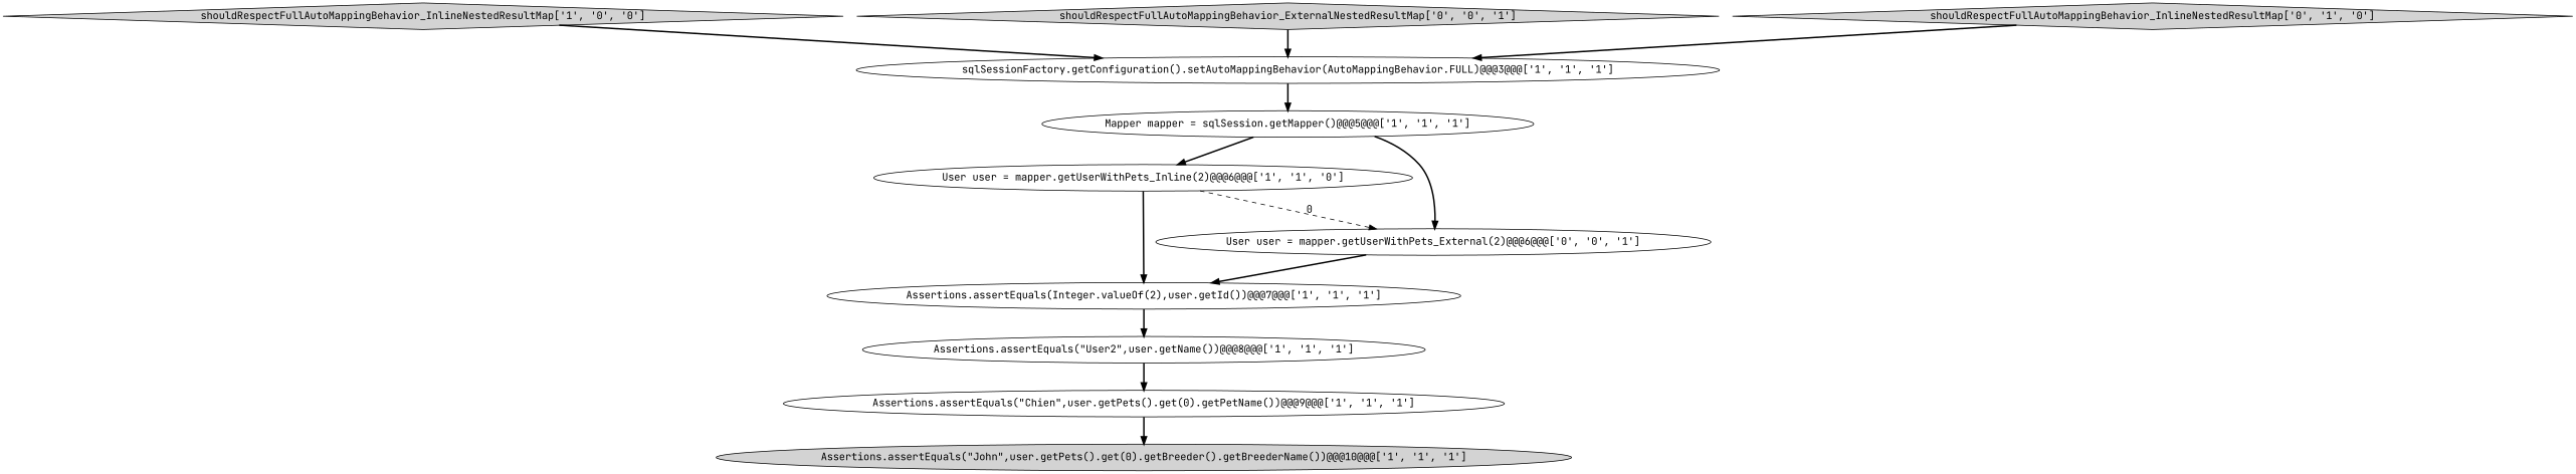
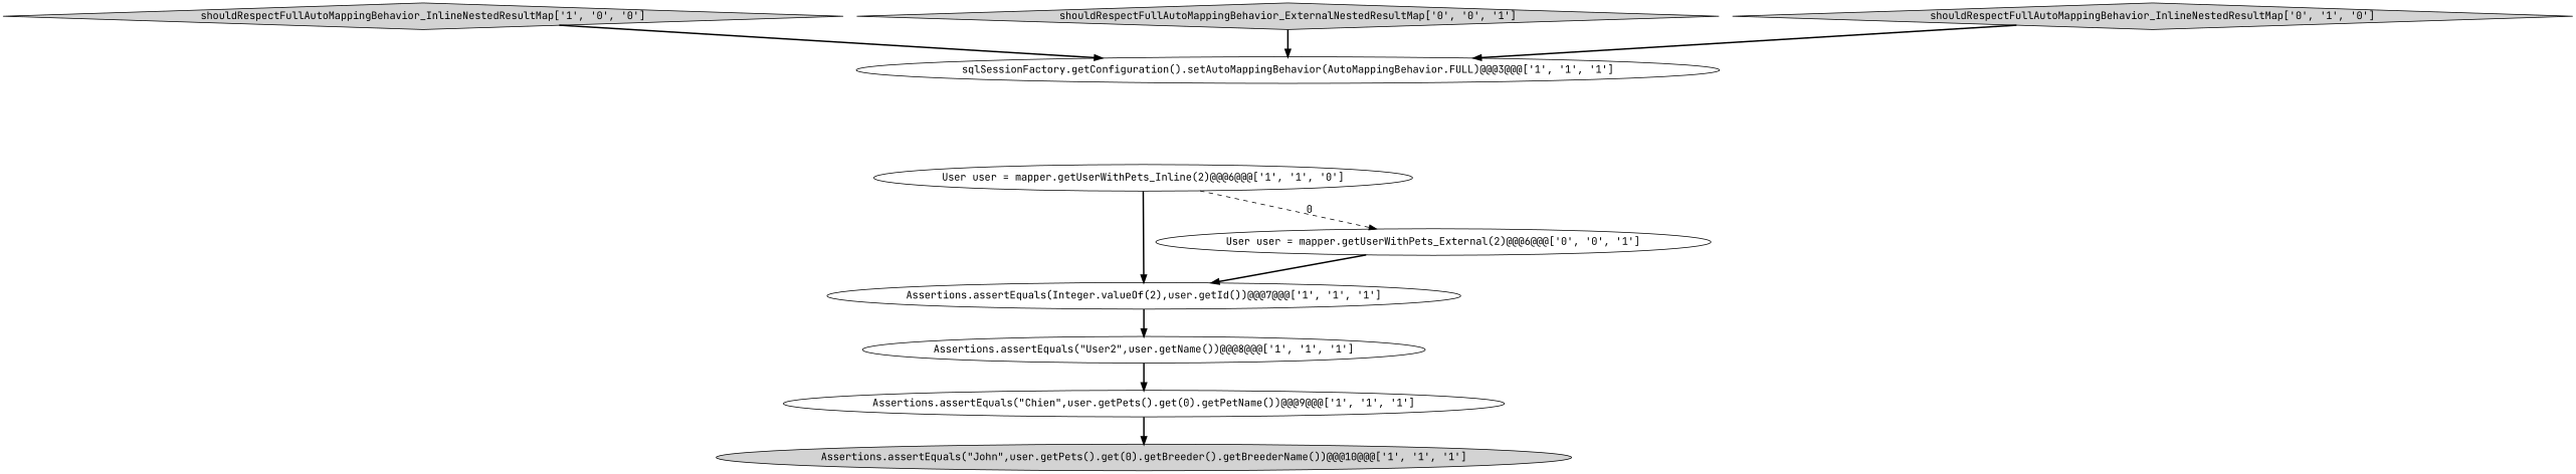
  digraph {
    fontname="JetBrains Mono"
    node [fillcolor=white shape=ellipse style=filled fontname="JetBrains Mono"]
    edge [style=bold fontname="JetBrains Mono"]
    n1 [fillcolor=lightgray label="shouldRespectFullAutoMappingBehavior_InlineNestedResultMap['1', '0', '0']" shape=diamond]
    n2 [label="sqlSessionFactory.getConfiguration().setAutoMappingBehavior(AutoMappingBehavior.FULL)@@@3@@@['1', '1', '1']"]
-   n3 [label="Mapper mapper = sqlSession.getMapper()@@@5@@@['1', '1', '1']"]
    n4 [label="User user = mapper.getUserWithPets_Inline(2)@@@6@@@['1', '1', '0']"]
    n5 [label="User user = mapper.getUserWithPets_External(2)@@@6@@@['0', '0', '1']"]
    n6 [fillcolor=lightgray label="Assertions.assertEquals(\"John\",user.getPets().get(0).getBreeder().getBreederName())@@@10@@@['1', '1', '1']"]
    n7 [label="Assertions.assertEquals(Integer.valueOf(2),user.getId())@@@7@@@['1', '1', '1']"]
    n8 [fillcolor=lightgray label="shouldRespectFullAutoMappingBehavior_ExternalNestedResultMap['0', '0', '1']" shape=diamond]
    n9 [fillcolor=lightgray label="shouldRespectFullAutoMappingBehavior_InlineNestedResultMap['0', '1', '0']" shape=diamond]
    n10 [label="Assertions.assertEquals(\"User2\",user.getName())@@@8@@@['1', '1', '1']"]
    n11 [label="Assertions.assertEquals(\"Chien\",user.getPets().get(0).getPetName())@@@9@@@['1', '1', '1']"]
    n1 -> n2
-   n2 -> n3
-   n3 -> n4
-   n3 -> n5
    n4 -> n5 [label=0 style=dashed]
    n4 -> n7
    n5 -> n7
    n7 -> n10
    n8 -> n2
    n9 -> n2
    n10 -> n11
    n11 -> n6
  }
